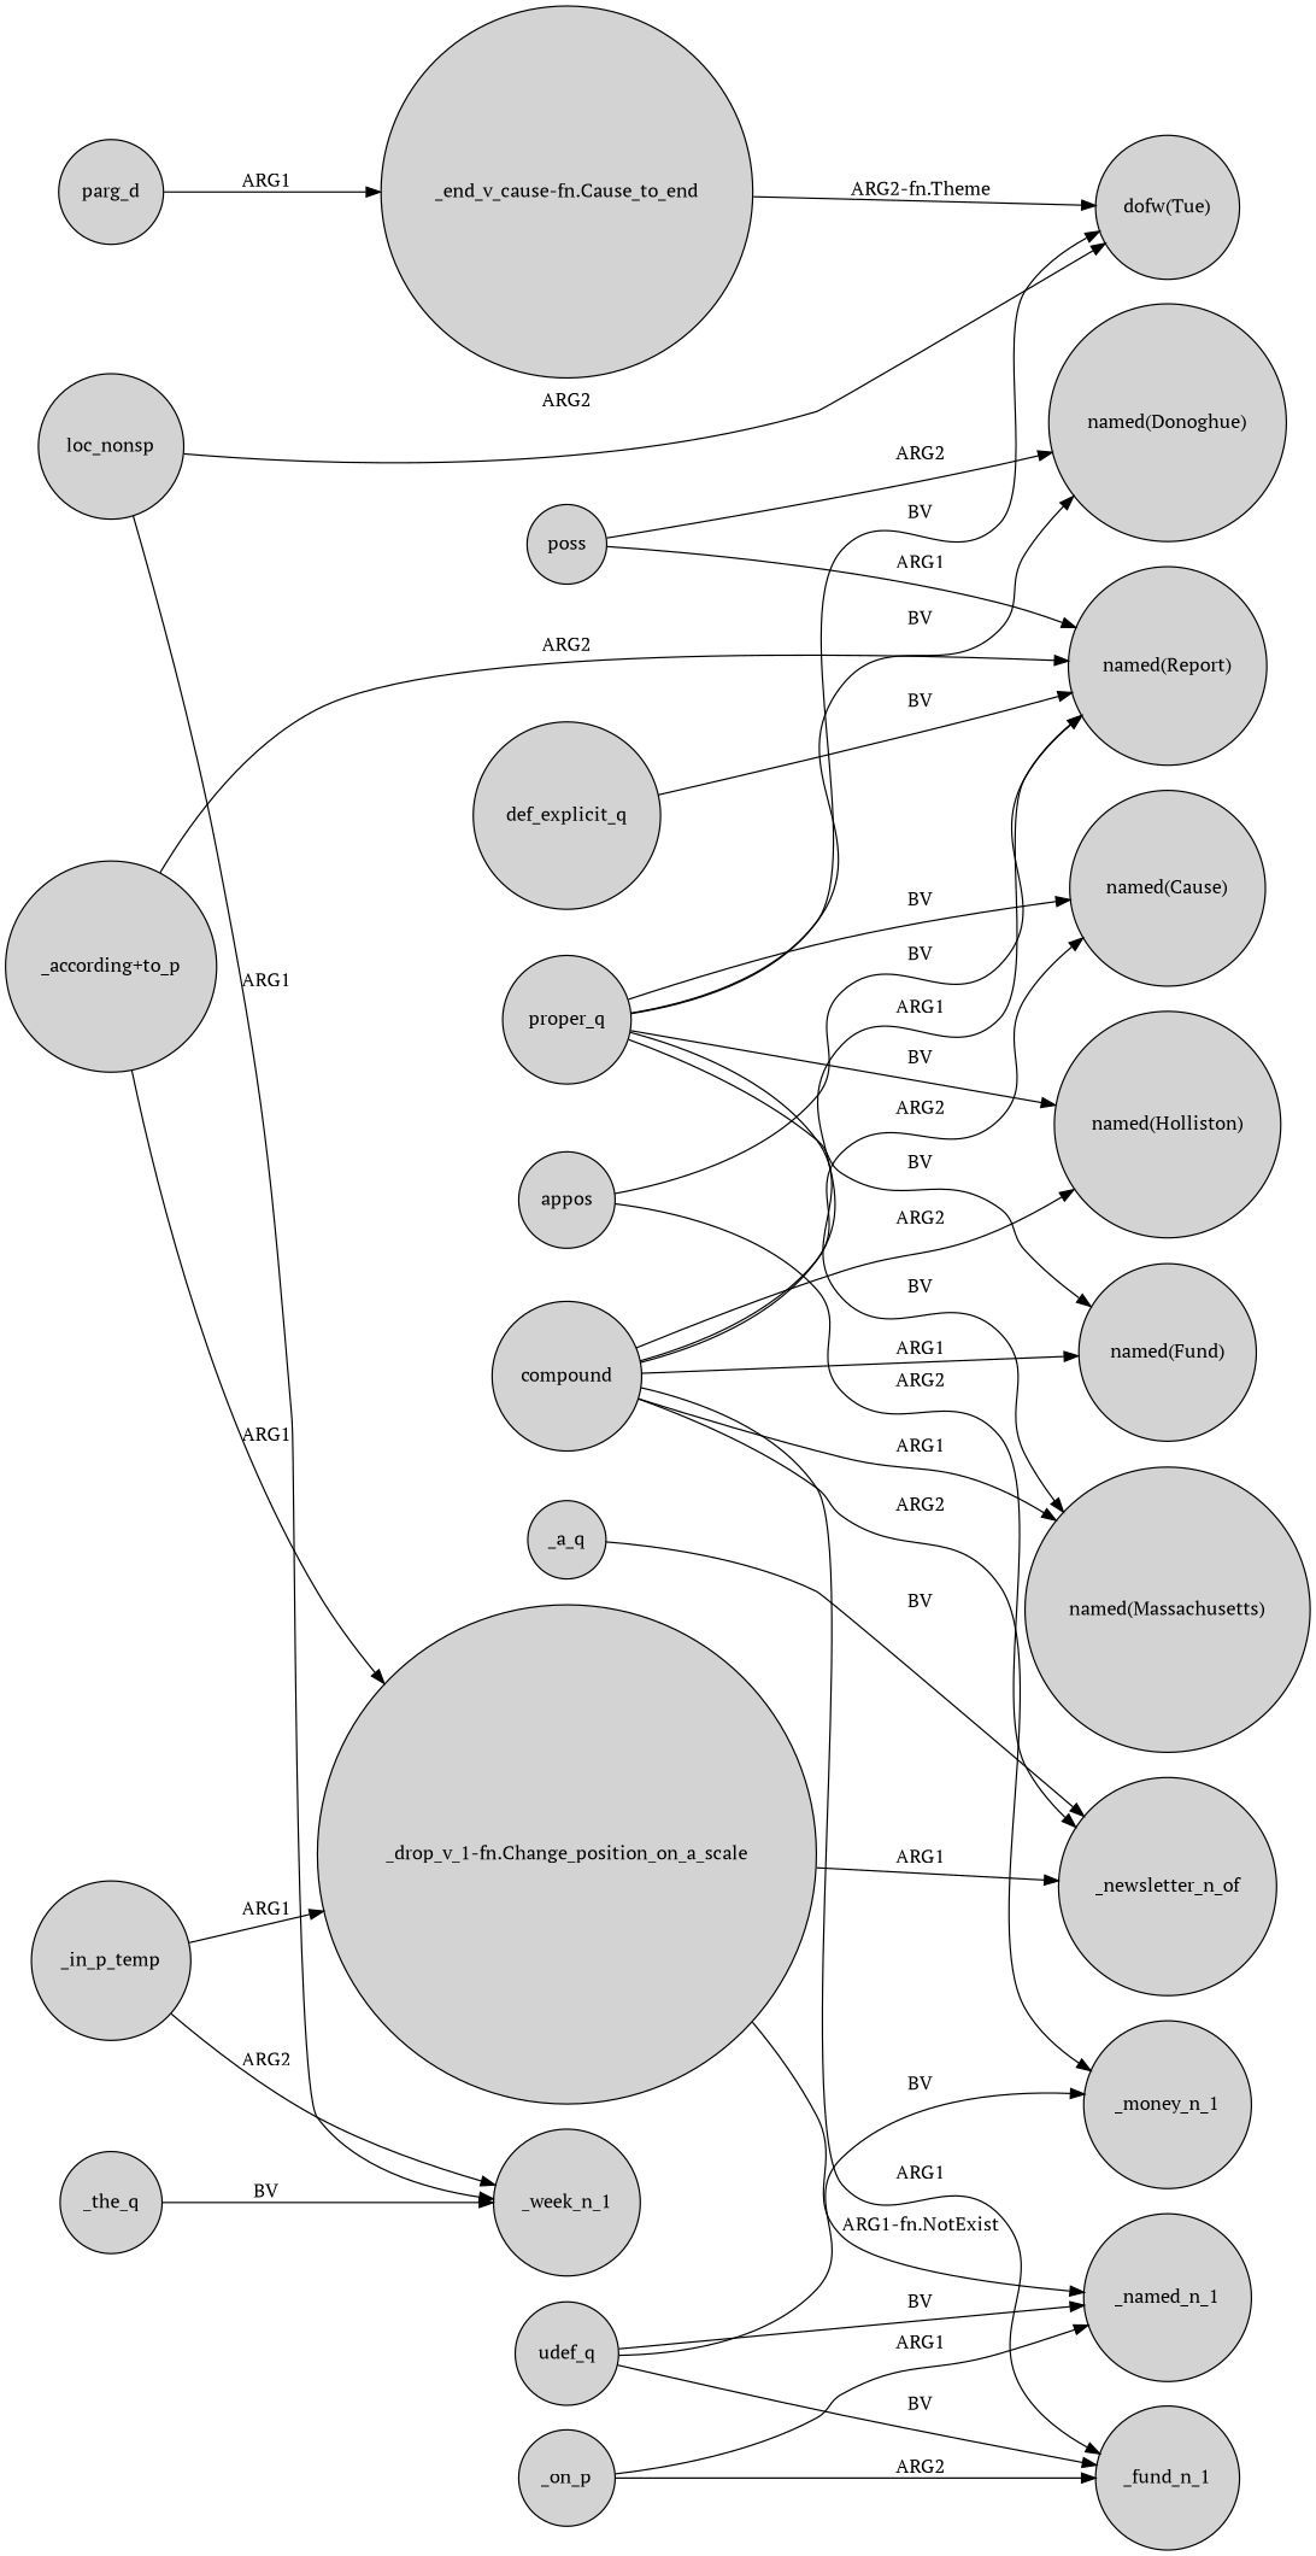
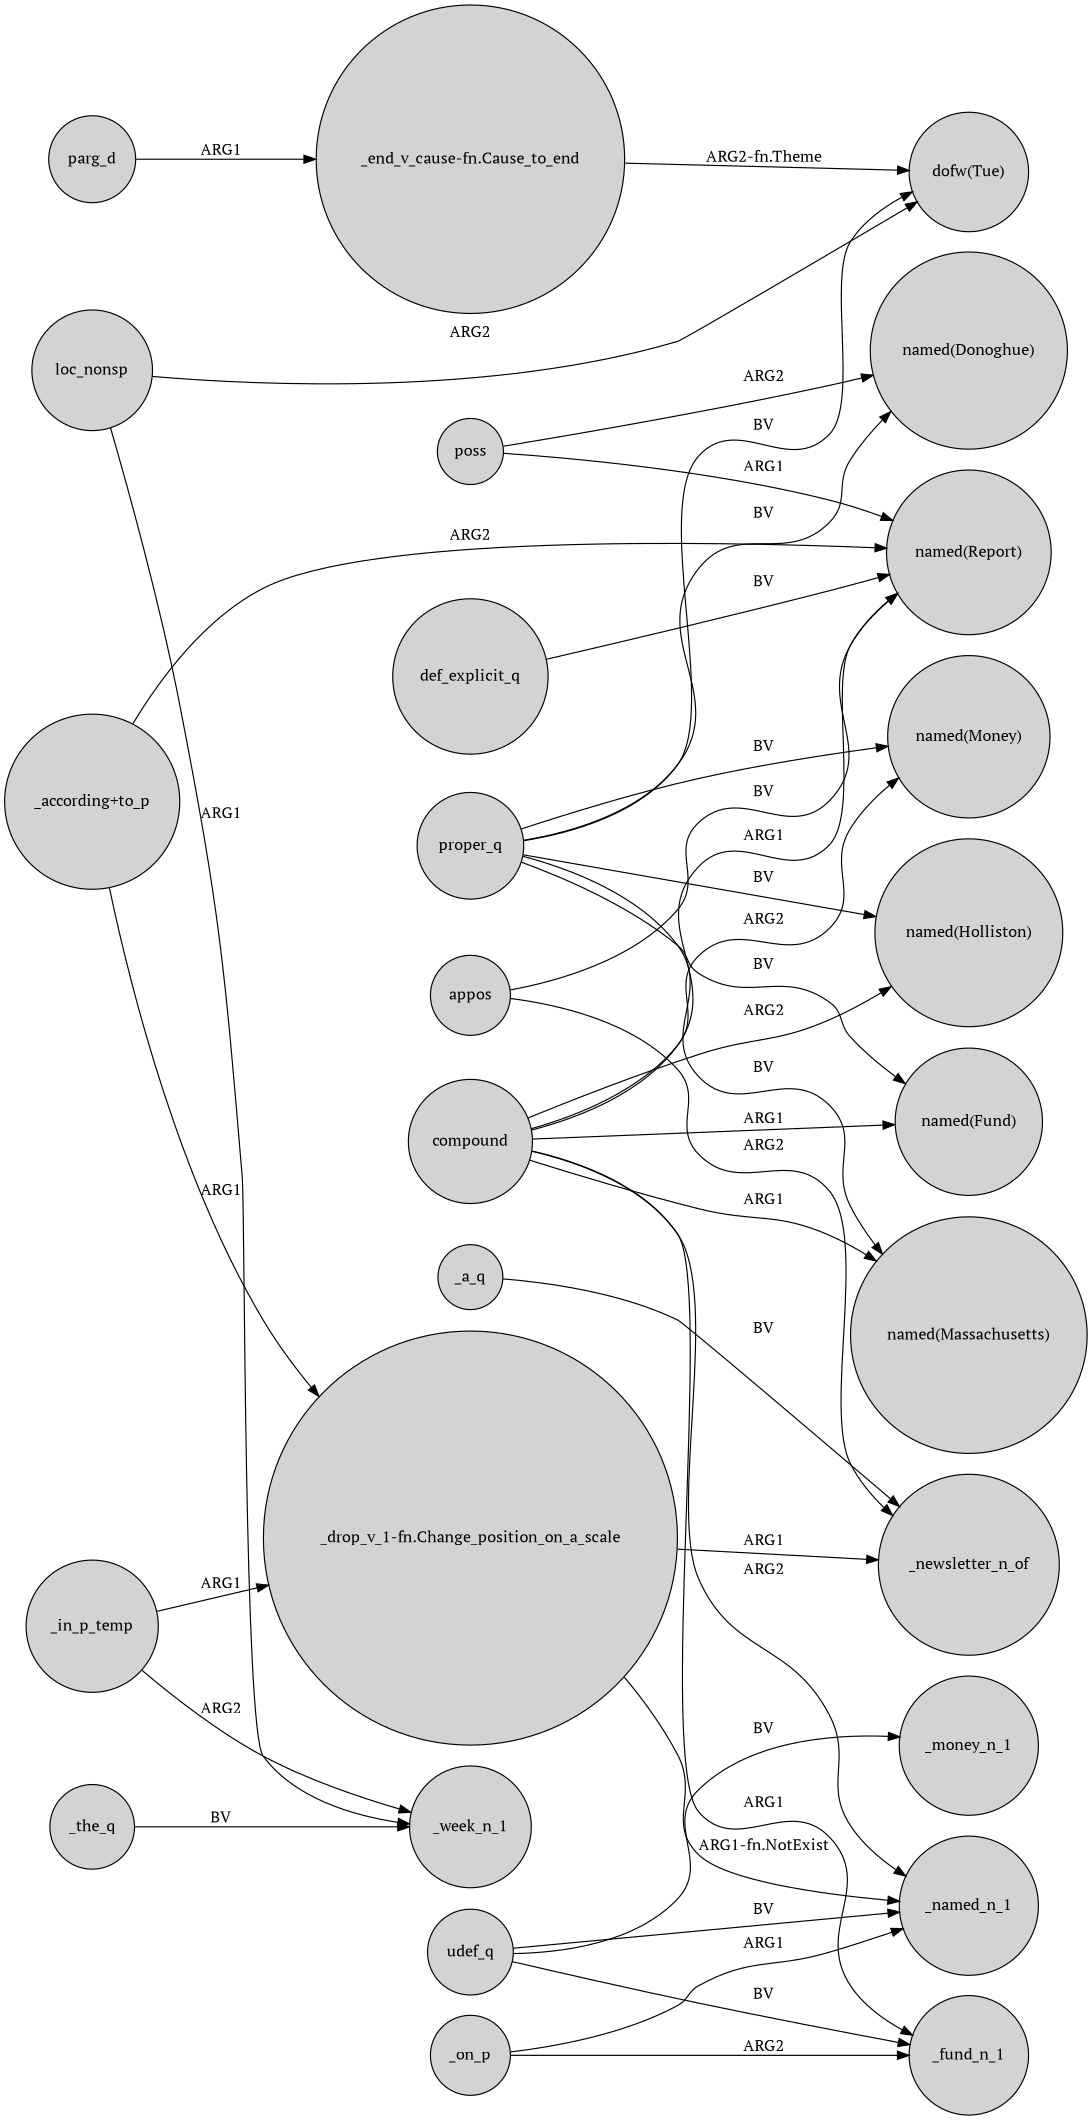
  digraph {
    fontname="PT Serif"
    rankdir=LR
    node [fontname="PT Serif" shape=circle style=filled]
    edge [fontname="PT Serif"]
    compound
    "named(Report)"
    _money_n_1
    "named(Fund)"
    "named(Holliston)"
-   "named(Money)" [label="named(Cause)"]
+   "named(Money)"
    _fund_n_1
    "named(Massachusetts)"
    udef_q
    n10 [label=_named_n_1]
    poss
    "named(Donoghue)"
    loc_nonsp
    _week_n_1
    "dofw(Tue)"
    "_end_v_cause-fn.Cause_to_end"
    _in_p_temp
    "_drop_v_1-fn.Change_position_on_a_scale"
    _newsletter_n_of
    proper_q
    "_according+to_p"
    _a_q
    def_explicit_q
    parg_d
    _the_q
    _on_p
    appos
    compound -> "named(Report)" [label=ARG1]
-   compound -> _money_n_1 [label=ARG2]
+   compound -> n10 [label=ARG2]
    compound -> "named(Fund)" [label=ARG1]
    compound -> "named(Holliston)" [label=ARG2]
    compound -> "named(Money)" [label=ARG2]
    compound -> _fund_n_1 [label=ARG1]
    compound -> "named(Massachusetts)" [label=ARG1]
    udef_q -> _money_n_1 [label=BV]
    udef_q -> _fund_n_1 [label=BV]
    udef_q -> n10 [label=BV]
    poss -> "named(Report)" [label=ARG1]
    poss -> "named(Donoghue)" [label=ARG2]
    loc_nonsp -> _week_n_1 [label=ARG1]
    loc_nonsp -> "dofw(Tue)" [label=ARG2]
    "_end_v_cause-fn.Cause_to_end" -> "dofw(Tue)" [label="ARG2-fn.Theme"]
    _in_p_temp -> _week_n_1 [label=ARG2]
    _in_p_temp -> "_drop_v_1-fn.Change_position_on_a_scale" [label=ARG1]
    "_drop_v_1-fn.Change_position_on_a_scale" -> n10 [label="ARG1-fn.NotExist"]
    "_drop_v_1-fn.Change_position_on_a_scale" -> _newsletter_n_of [label=ARG1]
    proper_q -> "named(Fund)" [label=BV]
    proper_q -> "named(Holliston)" [label=BV]
    proper_q -> "named(Money)" [label=BV]
    proper_q -> "named(Massachusetts)" [label=BV]
    proper_q -> "named(Donoghue)" [label=BV]
    proper_q -> "dofw(Tue)" [label=BV]
    "_according+to_p" -> "named(Report)" [label=ARG2]
    "_according+to_p" -> "_drop_v_1-fn.Change_position_on_a_scale" [label=ARG1]
    _a_q -> _newsletter_n_of [label=BV]
    def_explicit_q -> "named(Report)" [label=BV]
    parg_d -> "_end_v_cause-fn.Cause_to_end" [label=ARG1]
    _the_q -> _week_n_1 [label=BV]
    _on_p -> _fund_n_1 [label=ARG2]
    _on_p -> n10 [label=ARG1]
    appos -> "named(Report)" [label=BV]
    appos -> _newsletter_n_of [label=ARG2]
  }
